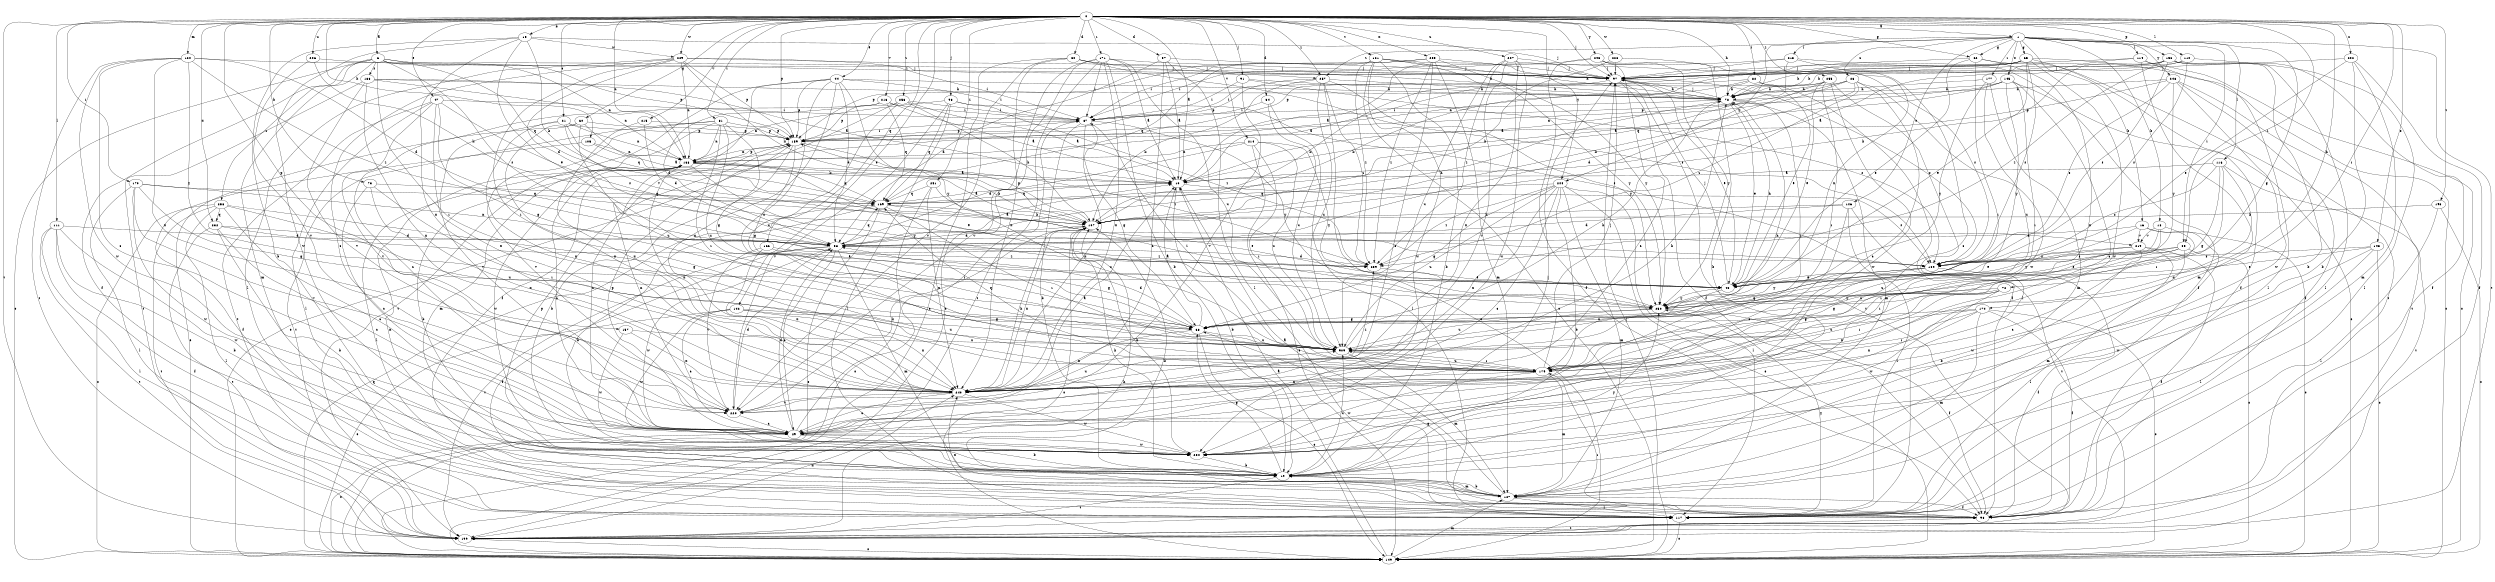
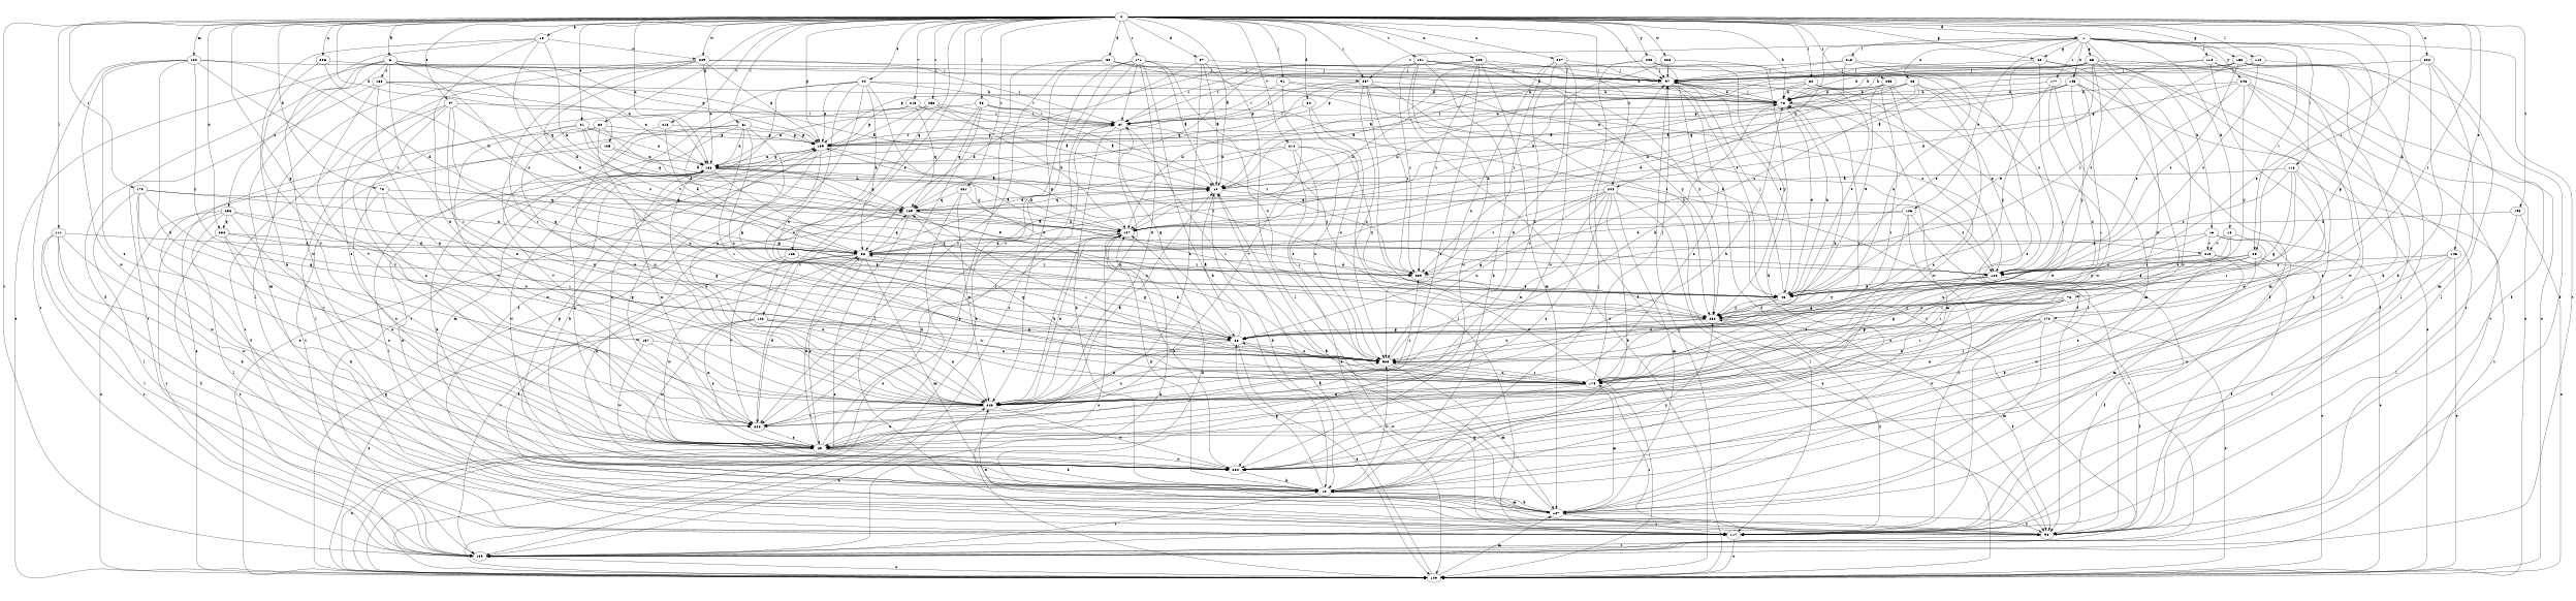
  strict digraph {
    0
    1
    6
    10
    15
    21
    30
    34
    37
    44
    47
    60
    62
    72
    73
    78
    81
    82
    85
    91
    93
    97
    105
    110
    111
    120
    138
    142
    143
    156
    157
    159
    166
    170
    171
    174
    n37 [label=121]
    193
    199
    202
    206
    207
    214
    215
    216
    228
    229
    232
    235
    243
    244
    251
    n53 [label=255]
    256
    257
    16
    18
    26
    65
    68
    n61 [label=213]
    114
    116
    145
    146
    177
    248
    n68 [label=98]
    127
    149
    169
    179
    188
    189
    258
    19
    48
    107
    230
    240
    219
    220
    n83 [label=909]
    117
    87
    38
    29
    250
    259
    0 -> 1 [label=a]
    0 -> 6 [label=a]
    0 -> 10 [label=a]
    0 -> 15 [label=b]
    0 -> 21 [label=c]
    0 -> 30 [label=d]
    0 -> 34 [label=d]
    0 -> 37 [label=d]
    0 -> 44 [label=e]
    0 -> 47 [label=e]
    0 -> 60 [label=g]
    0 -> 62 [label=g]
    0 -> 72 [label=h]
    0 -> 73 [label=h]
    0 -> 78 [label=h]
    0 -> 81 [label=i]
    0 -> 82 [label=i]
    0 -> 85 [label=i]
    0 -> 91 [label=j]
    0 -> 93 [label=j]
    0 -> 97 [label=j]
    0 -> 105 [label=k]
    0 -> 110 [label=l]
    0 -> 111 [label=l]
    0 -> 120 [label=m]
    0 -> 138 [label=n]
    0 -> 142 [label=o]
    0 -> 143 [label=o]
    0 -> 156 [label=p]
    0 -> 157 [label=p]
    0 -> 159 [label=p]
    0 -> 166 [label=q]
    0 -> 170 [label=r]
    0 -> 171 [label=r]
    0 -> 174 [label=r]
    0 -> n37 [label=t]
    0 -> 193 [label=t]
    0 -> 199 [label=t]
    0 -> 202 [label=u]
    0 -> 206 [label=u]
    0 -> 207 [label=u]
    0 -> 214 [label=v]
    0 -> 215 [label=v]
    0 -> 216 [label=v]
    0 -> 228 [label=w]
    0 -> 229 [label=w]
    0 -> 232 [label=x]
    0 -> 235 [label=x]
    0 -> 243 [label=y]
    0 -> 244 [label=y]
    0 -> 251 [label=z]
    0 -> n53 [label=z]
    0 -> 256 [label=z]
    0 -> 257 [label=z]
    1 -> 62 [label=g]
    1 -> 85 [label=i]
    1 -> 199 [label=t]
    1 -> 244 [label=y]
    1 -> 257 [label=z]
    1 -> 16 [label=b]
    1 -> 18 [label=b]
    1 -> 26 [label=c]
    1 -> 65 [label=g]
    1 -> 68 [label=g]
    1 -> n61 [label=l]
    1 -> 114 [label=l]
    1 -> 116 [label=l]
    1 -> 145 [label=o]
    1 -> 146 [label=o]
    1 -> 177 [label=r]
    1 -> 248 [label=y]
    6 -> 138 [label=n]
    6 -> 159 [label=p]
    6 -> 257 [label=z]
    6 -> n68 [label=f]
    6 -> 127 [label=m]
    6 -> 149 [label=o]
    6 -> 169 [label=q]
    6 -> 179 [label=r]
    6 -> 188 [label=s]
    6 -> 189 [label=s]
    6 -> 258 [label=z]
    10 -> 169 [label=q]
    10 -> 189 [label=s]
    10 -> 19 [label=b]
-   15 -> 97 [label=j]
    15 -> 229 [label=w]
    15 -> 19 [label=b]
    15 -> 48 [label=e]
    15 -> 107 [label=k]
    15 -> 230 [label=w]
    15 -> 240 [label=x]
    21 -> 138 [label=n]
    21 -> 159 [label=p]
    21 -> 169 [label=q]
    21 -> 240 [label=x]
    21 -> 219 [label=v]
    21 -> 220 [label=v]
    30 -> 78 [label=h]
    30 -> 97 [label=j]
    30 -> 149 [label=o]
    30 -> 189 [label=s]
    30 -> 240 [label=x]
    30 -> 220 [label=v]
    34 -> n83 [label=u]
    34 -> 117 [label=l]
    34 -> 87 [label=i]
    37 -> 10 [label=a]
    37 -> 97 [label=j]
    37 -> 117 [label=l]
    37 -> 38 [label=d]
    37 -> 29 [label=c]
    44 -> 78 [label=h]
    44 -> 159 [label=p]
    44 -> 199 [label=t]
    44 -> n68 [label=f]
    44 -> 240 [label=x]
    44 -> n83 [label=u]
    44 -> 87 [label=i]
    44 -> 38 [label=d]
    44 -> 250 [label=y]
    47 -> 199 [label=t]
    47 -> 68 [label=g]
    47 -> 189 [label=s]
    47 -> 240 [label=x]
    47 -> 220 [label=v]
    47 -> 117 [label=l]
    47 -> 87 [label=i]
    60 -> 159 [label=p]
    60 -> 149 [label=o]
    60 -> 107 [label=k]
    60 -> 240 [label=x]
    60 -> n83 [label=u]
    62 -> 97 [label=j]
    62 -> 199 [label=t]
    62 -> 179 [label=r]
    62 -> 48 [label=e]
    62 -> 240 [label=x]
    72 -> 68 [label=g]
    72 -> 179 [label=r]
    72 -> 230 [label=w]
    72 -> 240 [label=x]
    72 -> 250 [label=y]
    73 -> 169 [label=q]
    73 -> 179 [label=r]
    73 -> 240 [label=x]
    73 -> 29 [label=c]
    78 -> 97 [label=j]
    78 -> 127 [label=m]
    78 -> 179 [label=r]
    78 -> 48 [label=e]
    78 -> 87 [label=i]
    81 -> 138 [label=n]
    81 -> 159 [label=p]
    81 -> 199 [label=t]
    81 -> 68 [label=g]
    81 -> 127 [label=m]
    81 -> 179 [label=r]
    81 -> 220 [label=v]
    81 -> n83 [label=u]
    82 -> 10 [label=a]
    82 -> 78 [label=h]
    82 -> n68 [label=f]
    82 -> 48 [label=e]
    82 -> 107 [label=k]
    85 -> 149 [label=o]
    85 -> 179 [label=r]
    85 -> 189 [label=s]
    85 -> 48 [label=e]
    85 -> 230 [label=w]
    85 -> n83 [label=u]
    91 -> 78 [label=h]
    91 -> 189 [label=s]
    91 -> 220 [label=v]
    91 -> 87 [label=i]
    93 -> 138 [label=n]
    93 -> 169 [label=q]
    93 -> 189 [label=s]
    93 -> 220 [label=v]
    93 -> 117 [label=l]
+   93 -> 87 [label=i]
    93 -> 259 [label=z]
    97 -> 78 [label=h]
    97 -> 199 [label=t]
    97 -> n68 [label=f]
    97 -> 189 [label=s]
    97 -> 48 [label=e]
    97 -> 107 [label=k]
    105 -> 10 [label=a]
    105 -> 138 [label=n]
    105 -> n68 [label=f]
    110 -> 78 [label=h]
    110 -> 97 [label=j]
    110 -> 189 [label=s]
    110 -> 117 [label=l]
    111 -> 199 [label=t]
    111 -> n68 [label=f]
    111 -> 19 [label=b]
    111 -> 230 [label=w]
    111 -> 117 [label=l]
    111 -> 38 [label=d]
    120 -> 97 [label=j]
    120 -> 199 [label=t]
    120 -> 230 [label=w]
    120 -> 240 [label=x]
    120 -> 38 [label=d]
    120 -> 29 [label=c]
    120 -> 250 [label=y]
    120 -> 259 [label=z]
    138 -> 10 [label=a]
    138 -> 159 [label=p]
    138 -> 169 [label=q]
    138 -> 19 [label=b]
    138 -> 48 [label=e]
    138 -> 107 [label=k]
    138 -> 230 [label=w]
    138 -> 240 [label=x]
    138 -> 117 [label=l]
    138 -> 29 [label=c]
    138 -> 250 [label=y]
    142 -> 68 [label=g]
    142 -> 149 [label=o]
    142 -> 230 [label=w]
    142 -> 240 [label=x]
    142 -> n83 [label=u]
    142 -> 29 [label=c]
    143 -> 149 [label=o]
    143 -> 189 [label=s]
    143 -> 48 [label=e]
    143 -> 230 [label=w]
    143 -> 117 [label=l]
    156 -> 78 [label=h]
    156 -> 97 [label=j]
    156 -> n68 [label=f]
    156 -> 189 [label=s]
    156 -> 19 [label=b]
    156 -> 107 [label=k]
    156 -> 117 [label=l]
    156 -> 259 [label=z]
    157 -> 230 [label=w]
    157 -> 240 [label=x]
    157 -> n83 [label=u]
    159 -> 138 [label=n]
    159 -> 68 [label=g]
    159 -> 19 [label=b]
    159 -> 87 [label=i]
    159 -> 29 [label=c]
    159 -> 259 [label=z]
    166 -> 68 [label=g]
    166 -> 240 [label=x]
    166 -> 220 [label=v]
    166 -> 259 [label=z]
    170 -> 68 [label=g]
    170 -> 169 [label=q]
    170 -> 230 [label=w]
    170 -> 220 [label=v]
    170 -> 117 [label=l]
    170 -> 38 [label=n]
    171 -> 10 [label=a]
    171 -> 97 [label=j]
    171 -> 199 [label=t]
    171 -> 149 [label=o]
    171 -> 19 [label=b]
    171 -> 240 [label=x]
    171 -> 220 [label=v]
    171 -> n83 [label=u]
    171 -> 87 [label=i]
    174 -> 68 [label=g]
    174 -> n68 [label=f]
    174 -> 127 [label=m]
    174 -> 149 [label=o]
    174 -> 179 [label=r]
    174 -> 240 [label=x]
    174 -> n83 [label=u]
    n37 -> 78 [label=h]
    n37 -> 97 [label=j]
    n37 -> 149 [label=o]
    n37 -> 169 [label=q]
    n37 -> 19 [label=b]
    n37 -> 230 [label=w]
    n37 -> 250 [label=y]
    n37 -> 259 [label=z]
    193 -> 149 [label=o]
    193 -> 107 [label=k]
    193 -> 117 [label=l]
    199 -> 149 [label=o]
    199 -> 179 [label=r]
    199 -> 107 [label=k]
    199 -> 240 [label=x]
    202 -> 97 [label=j]
    202 -> n68 [label=f]
    202 -> 127 [label=m]
    202 -> 19 [label=b]
    202 -> 48 [label=e]
    206 -> 97 [label=j]
    206 -> 107 [label=k]
    206 -> 220 [label=v]
    207 -> 97 [label=j]
    207 -> 189 [label=s]
    207 -> 230 [label=w]
    207 -> 240 [label=x]
    207 -> 220 [label=v]
    207 -> n83 [label=u]
    207 -> 259 [label=z]
    214 -> 138 [label=n]
    214 -> 149 [label=o]
    214 -> 179 [label=r]
    214 -> n83 [label=u]
    214 -> 38 [label=d]
    214 -> 250 [label=y]
    215 -> 159 [label=p]
    215 -> 240 [label=x]
    215 -> 38 [label=d]
    216 -> 10 [label=a]
    216 -> 169 [label=q]
    216 -> 87 [label=i]
    216 -> 38 [label=d]
    216 -> 29 [label=c]
    228 -> 97 [label=j]
    228 -> 107 [label=k]
    228 -> 250 [label=x]
    229 -> 97 [label=j]
    229 -> 138 [label=n]
    229 -> 159 [label=p]
    229 -> 179 [label=r]
-   229 -> 107 [label=k]
    229 -> 117 [label=l]
    229 -> 87 [label=i]
    229 -> 38 [label=d]
    229 -> 29 [label=c]
    232 -> 199 [label=t]
    232 -> 19 [label=b]
    232 -> 48 [label=e]
    232 -> 38 [label=d]
    232 -> 29 [label=c]
    235 -> 97 [label=j]
    235 -> 159 [label=p]
    235 -> 127 [label=m]
    235 -> 87 [label=i]
    235 -> 29 [label=c]
    235 -> 250 [label=y]
    235 -> 259 [label=z]
    243 -> 10 [label=a]
    243 -> 97 [label=j]
    243 -> n68 [label=f]
    243 -> 19 [label=b]
    243 -> 29 [label=c]
    243 -> 250 [label=y]
    244 -> 68 [label=g]
    244 -> 127 [label=m]
    244 -> 149 [label=o]
    244 -> 169 [label=q]
    244 -> 19 [label=b]
    244 -> 240 [label=x]
    244 -> n83 [label=u]
    244 -> 117 [label=l]
    244 -> 29 [label=c]
    244 -> 259 [label=z]
    251 -> 149 [label=o]
    251 -> 169 [label=q]
    251 -> 240 [label=x]
    251 -> n83 [label=u]
    n53 -> 78 [label=h]
    n53 -> 179 [label=r]
    n53 -> 48 [label=e]
    n53 -> 107 [label=k]
    n53 -> 230 [label=w]
    n53 -> 117 [label=l]
    n53 -> 87 [label=i]
    256 -> 10 [label=a]
    256 -> 159 [label=p]
    256 -> 149 [label=o]
    256 -> 107 [label=k]
    256 -> n83 [label=u]
    256 -> 87 [label=i]
    257 -> 78 [label=h]
    257 -> 159 [label=p]
    257 -> 149 [label=o]
+   257 -> 48 [label=e]
    257 -> 107 [label=k]
    257 -> n83 [label=u]
    257 -> 250 [label=y]
    257 -> 259 [label=z]
    16 -> 127 [label=m]
    16 -> 149 [label=o]
    16 -> 219 [label=v]
    16 -> n83 [label=u]
    16 -> 38 [label=d]
    18 -> 179 [label=r]
    18 -> 219 [label=v]
    18 -> 29 [label=c]
    18 -> 250 [label=y]
    26 -> 10 [label=a]
    26 -> 78 [label=h]
    26 -> 138 [label=n]
    26 -> 230 [label=w]
    26 -> 38 [label=d]
    26 -> 29 [label=c]
    26 -> 259 [label=z]
    65 -> 78 [label=h]
    65 -> 97 [label=j]
    65 -> 138 [label=n]
    65 -> 159 [label=p]
    65 -> n68 [label=f]
    65 -> 149 [label=o]
    65 -> 189 [label=s]
    65 -> 48 [label=e]
    65 -> 230 [label=w]
    68 -> 10 [label=a]
    68 -> 149 [label=o]
    68 -> 240 [label=x]
    68 -> n83 [label=u]
    68 -> 38 [label=d]
    n61 -> 97 [label=j]
    n61 -> n68 [label=f]
    n61 -> 169 [label=q]
    n61 -> 87 [label=i]
    n61 -> 29 [label=c]
    114 -> 10 [label=a]
    114 -> 97 [label=j]
    114 -> 127 [label=m]
    114 -> 149 [label=o]
    114 -> 117 [label=l]
    116 -> 10 [label=a]
    116 -> 199 [label=t]
    116 -> 68 [label=g]
    116 -> 179 [label=r]
    116 -> 189 [label=s]
    116 -> 240 [label=x]
    145 -> 10 [label=a]
    145 -> 78 [label=h]
    145 -> 159 [label=p]
    145 -> 149 [label=o]
    145 -> 179 [label=r]
    145 -> 29 [label=c]
    145 -> 250 [label=y]
    146 -> 199 [label=t]
    146 -> 107 [label=k]
    146 -> 117 [label=l]
    146 -> 38 [label=d]
    146 -> 29 [label=c]
    177 -> 78 [label=h]
    177 -> 127 [label=m]
    177 -> n83 [label=u]
    177 -> 250 [label=y]
    248 -> 78 [label=h]
    248 -> 159 [label=p]
    248 -> 199 [label=t]
    248 -> n68 [label=f]
    248 -> 189 [label=s]
    248 -> 230 [label=w]
    248 -> 250 [label=y]
    n68 -> 199 [label=t]
    n68 -> 68 [label=g]
    n68 -> 240 [label=x]
    127 -> 10 [label=a]
    127 -> 138 [label=n]
    127 -> n68 [label=f]
    127 -> 19 [label=b]
    127 -> 107 [label=k]
    127 -> 117 [label=l]
    149 -> 10 [label=a]
    149 -> 97 [label=j]
    149 -> 127 [label=m]
    149 -> 169 [label=q]
    169 -> 10 [label=a]
    169 -> 149 [label=o]
    169 -> 179 [label=r]
    169 -> 19 [label=b]
    169 -> 48 [label=e]
    169 -> 107 [label=k]
    179 -> 78 [label=h]
    179 -> 97 [label=j]
    179 -> 127 [label=m]
    179 -> 169 [label=q]
    179 -> 230 [label=w]
    179 -> 240 [label=x]
    179 -> n83 [label=u]
    179 -> 87 [label=i]
    188 -> 10 [label=a]
    188 -> 78 [label=h]
    188 -> 138 [label=n]
    188 -> 199 [label=t]
    188 -> 240 [label=x]
    188 -> 220 [label=v]
    189 -> 68 [label=g]
    189 -> n68 [label=f]
    189 -> 48 [label=e]
    189 -> 250 [label=y]
    258 -> 199 [label=t]
    258 -> 232 [label=q]
    258 -> 68 [label=g]
    258 -> 149 [label=o]
    258 -> n83 [label=u]
    258 -> 117 [label=l]
    258 -> 29 [label=c]
    19 -> 97 [label=j]
    19 -> 159 [label=p]
    19 -> 199 [label=t]
    19 -> 68 [label=g]
    19 -> 127 [label=m]
    19 -> 107 [label=k]
    19 -> n83 [label=u]
    19 -> 250 [label=y]
    48 -> 78 [label=h]
    48 -> 97 [label=j]
    48 -> n83 [label=u]
    48 -> 250 [label=y]
    107 -> 159 [label=p]
    107 -> 149 [label=o]
    107 -> 240 [label=x]
    107 -> 38 [label=d]
    230 -> 19 [label=b]
    230 -> 107 [label=k]
    240 -> 78 [label=h]
    240 -> 107 [label=k]
    240 -> 230 [label=w]
    240 -> 220 [label=v]
    240 -> n83 [label=u]
    240 -> 29 [label=c]
    240 -> 259 [label=z]
    219 -> n68 [label=f]
    219 -> 189 [label=s]
    219 -> 19 [label=b]
    219 -> 48 [label=e]
    219 -> 117 [label=l]
    220 -> 10 [label=a]
    220 -> 138 [label=n]
    220 -> 107 [label=k]
    220 -> 38 [label=d]
    220 -> 29 [label=c]
    n83 -> 78 [label=h]
    n83 -> 127 [label=m]
    n83 -> 179 [label=r]
    117 -> 149 [label=o]
    117 -> 250 [label=y]
    87 -> 159 [label=p]
    87 -> 68 [label=g]
    87 -> 19 [label=b]
    87 -> 240 [label=x]
    87 -> 250 [label=y]
    38 -> 10 [label=a]
    38 -> 78 [label=h]
    38 -> 199 [label=t]
    38 -> n68 [label=f]
    38 -> 127 [label=m]
    38 -> 169 [label=q]
    38 -> 230 [label=w]
    38 -> 29 [label=c]
    38 -> 259 [label=z]
    29 -> 159 [label=p]
    29 -> 149 [label=o]
    29 -> 19 [label=b]
    29 -> 230 [label=w]
    29 -> 87 [label=i]
    29 -> 38 [label=d]
    250 -> 68 [label=g]
    250 -> n68 [label=f]
    250 -> n83 [label=u]
    259 -> 48 [label=e]
    259 -> 38 [label=d]
  }
